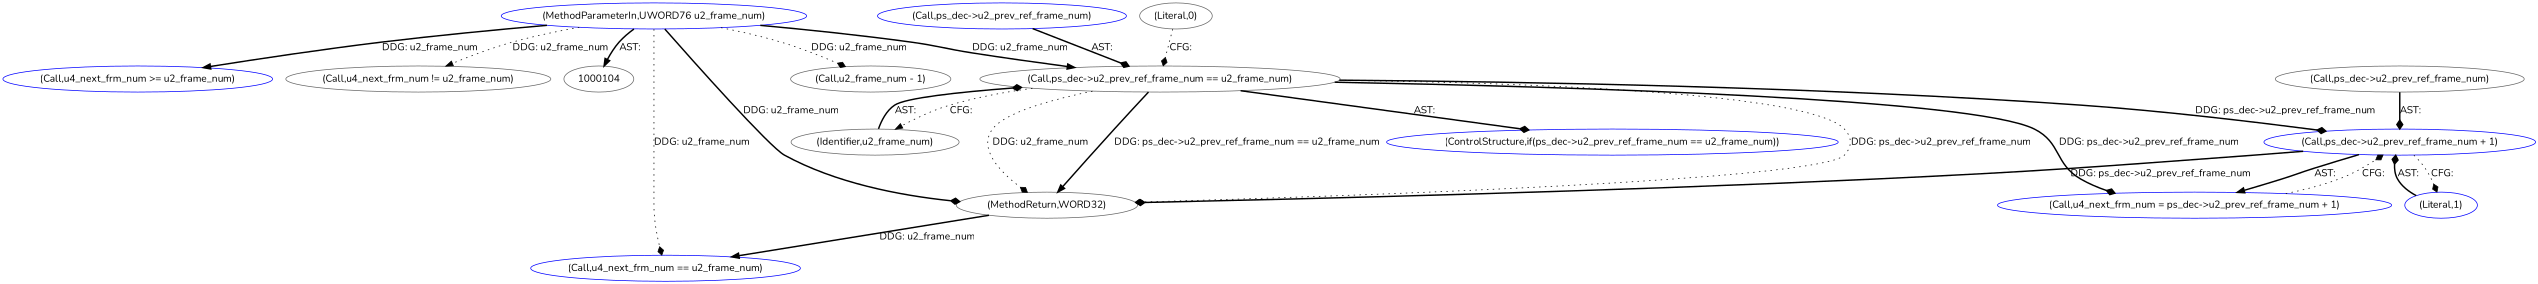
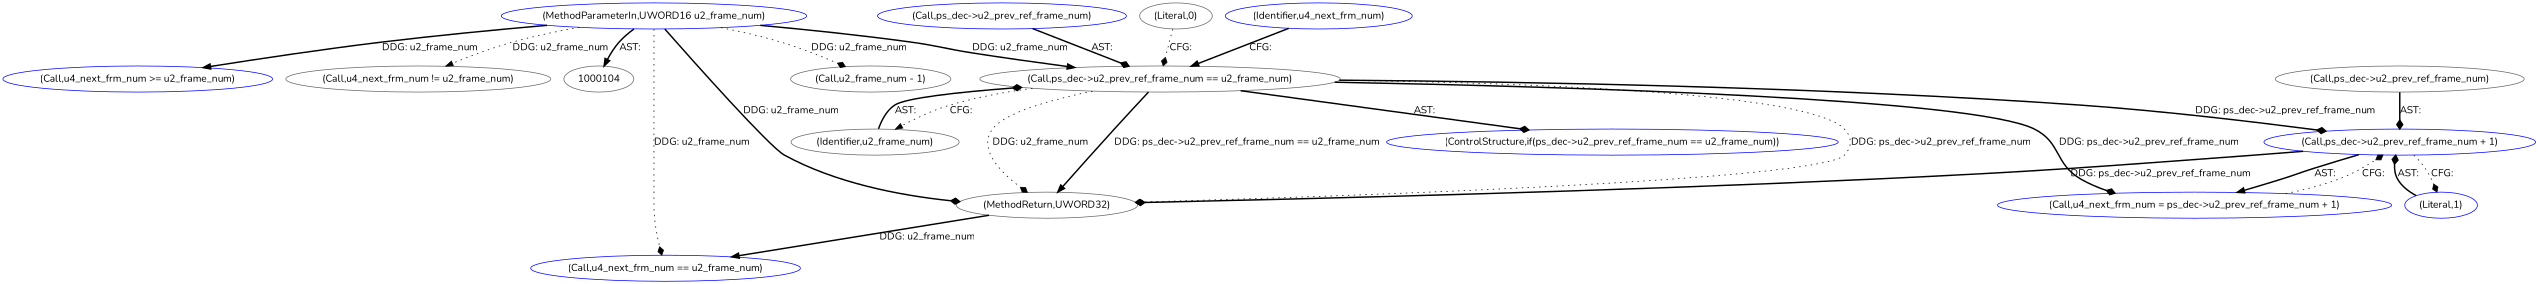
  digraph {
    fontname=Nunito
    node [color=blue fontname=Nunito]
    edge [arrowhead=diamond fontname=Nunito style=bold]
    n1 [label="(Call,ps_dec->u2_prev_ref_frame_num + 1)"]
    n2 [label="(Call,u4_next_frm_num = ps_dec->u2_prev_ref_frame_num + 1)"]
    n3 [label="(Literal,1)"]
-   n4 [color=gray40 label="(MethodReturn,WORD32)"]
+   n4 [color=gray40 label="(MethodReturn,UWORD32)"]
    n5 [label="(Call,u4_next_frm_num == u2_frame_num)"]
    n6 [color=gray40 label="(Call,ps_dec->u2_prev_ref_frame_num == u2_frame_num)"]
    n7 [color=gray40 label="(Identifier,u2_frame_num)"]
    n8 [label="(ControlStructure,if(ps_dec->u2_prev_ref_frame_num == u2_frame_num))"]
-   n9 [label="(MethodParameterIn,UWORD76 u2_frame_num)"]
+   n9 [label="(MethodParameterIn,UWORD16 u2_frame_num)"]
    n10 [color=gray40 label="(Call,u2_frame_num - 1)"]
    n11 [label="(Call,u4_next_frm_num >= u2_frame_num)"]
    n12 [color=gray40 label="(Call,u4_next_frm_num != u2_frame_num)"]
    1000104 [color=gray40]
    n14 [color=gray40 label="(Call,ps_dec->u2_prev_ref_frame_num)"]
    n15 [label="(Call,ps_dec->u2_prev_ref_frame_num)"]
    n16 [color=gray40 label="(Literal,0)"]
+   n17 [label="(Identifier,u4_next_frm_num)"]
    n1 -> n2 [arrowhead=normal label="AST: "]
    n1 -> n3 [label="CFG: " style=dotted]
    n1 -> n4 [label="DDG: ps_dec->u2_prev_ref_frame_num"]
    n2 -> n1 [label="CFG: " style=dotted]
    n3 -> n1 [label="AST: "]
    n4 -> n5 [arrowhead=normal label="DDG: u2_frame_num"]
    n6 -> n1 [label="DDG: ps_dec->u2_prev_ref_frame_num"]
    n6 -> n2 [label="DDG: ps_dec->u2_prev_ref_frame_num"]
    n6 -> n4 [arrowhead=normal label="DDG: ps_dec->u2_prev_ref_frame_num == u2_frame_num"]
    n6 -> n4 [label="DDG: ps_dec->u2_prev_ref_frame_num" style=dotted]
    n6 -> n4 [label="DDG: u2_frame_num" style=dotted]
    n6 -> n7 [arrowhead=normal label="CFG: " style=dotted]
    n6 -> n8 [label="AST: "]
    n7 -> n6 [label="AST: "]
    n9 -> n4 [label="DDG: u2_frame_num"]
    n9 -> n5 [label="DDG: u2_frame_num" style=dotted]
    n9 -> n6 [arrowhead=normal label="DDG: u2_frame_num"]
    n9 -> n10 [label="DDG: u2_frame_num" style=dotted]
    n9 -> n11 [arrowhead=normal label="DDG: u2_frame_num"]
    n9 -> n12 [arrowhead=normal label="DDG: u2_frame_num" style=dotted]
    n9 -> 1000104 [arrowhead=normal label="AST: "]
    n14 -> n1 [label="AST: "]
    n15 -> n6 [label="AST: "]
    n16 -> n6 [label="CFG: " style=dotted]
+   n17 -> n6 [arrowhead=normal label="CFG: "]
  }
